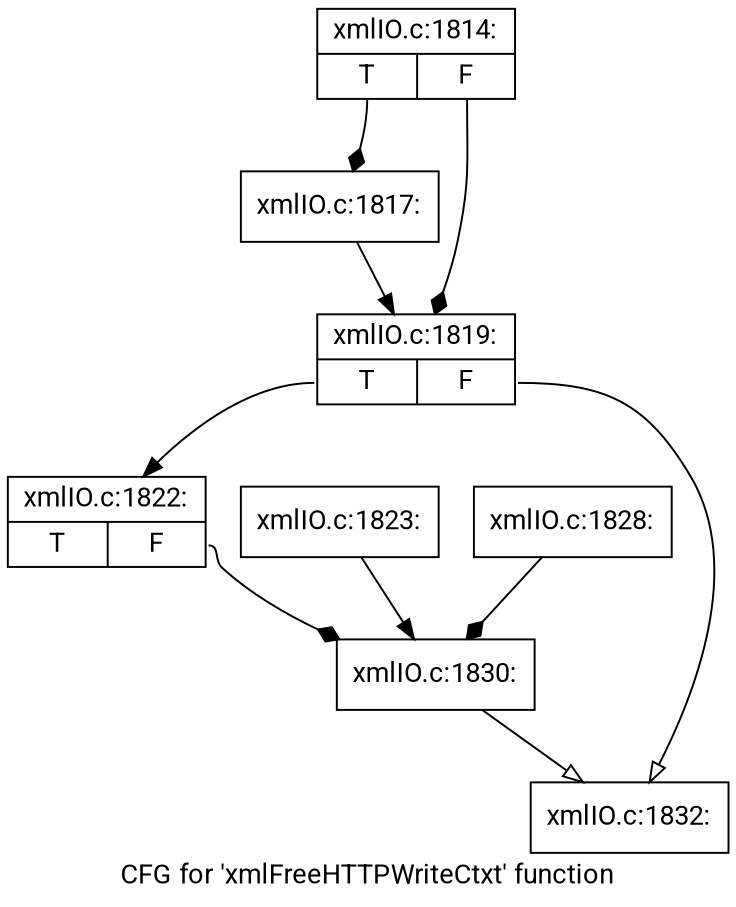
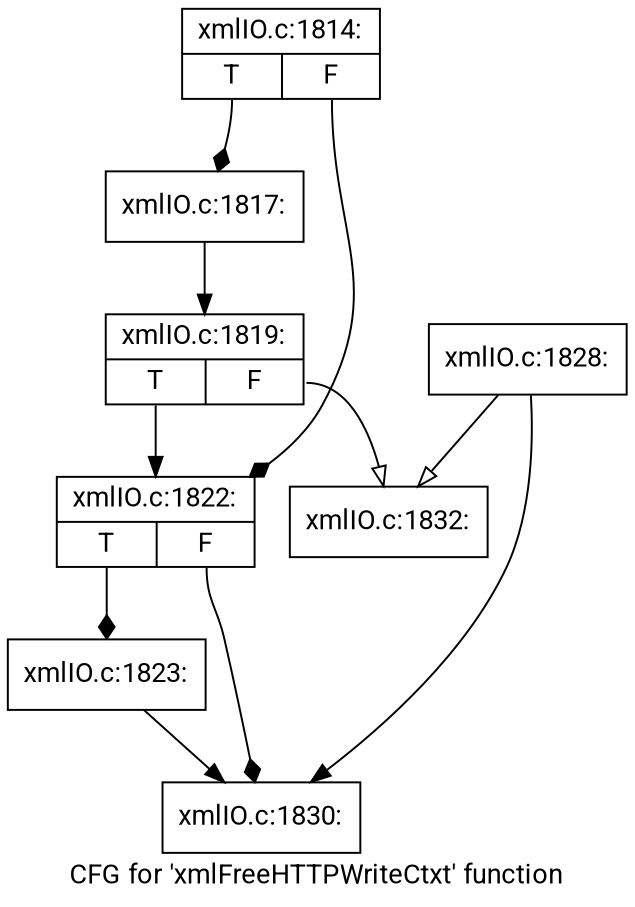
  digraph {
    fontname=Roboto
    label="CFG for 'xmlFreeHTTPWriteCtxt' function"
    node [fontname=Roboto shape=record]
    edge [arrowhead=diamond fontname=Roboto]
    n1 [label="{xmlIO.c:1814:|{<s0>T|<s1>F}}"]
    n2 [label="{xmlIO.c:1817:}"]
    n3 [label="{xmlIO.c:1819:|{<s0>T|<s1>F}}"]
    n4 [label="{xmlIO.c:1822:|{<s0>T|<s1>F}}"]
    n5 [label="{xmlIO.c:1832:}"]
    n6 [label="{xmlIO.c:1823:}"]
    n7 [label="{xmlIO.c:1830:}"]
    n8 [label="{xmlIO.c:1828:}"]
    n1 -> n2 [tailport=s0]
-   n1 -> n3 [tailport=s1]
+   n1 -> n4 [tailport=s1]
    n2 -> n3 [arrowhead=normal]
    n3 -> n4 [arrowhead=normal tailport=s0]
    n3 -> n5 [arrowhead=onormal tailport=s1]
+   n4 -> n6 [tailport=s0]
    n4 -> n7 [tailport=s1]
    n6 -> n7 [arrowhead=normal]
-   n7 -> n5 [arrowhead=onormal]
-   n8 -> n7
+   n8 -> n5 [arrowhead=onormal]
+   n8 -> n7 [arrowhead=normal]
  }
